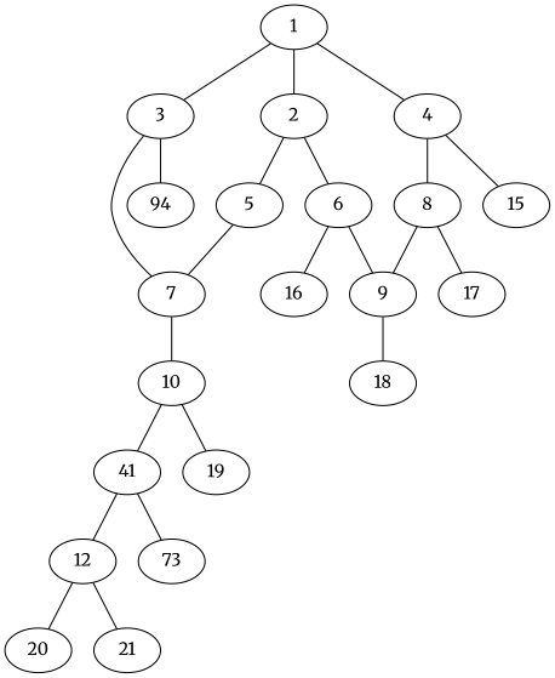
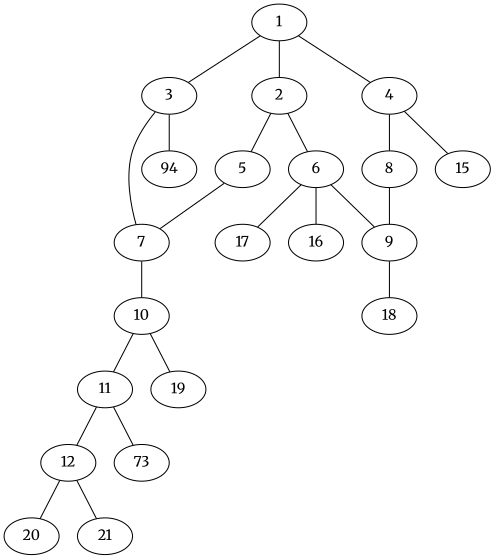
  graph {
    fontname=Merriweather
    node [chem=C fontname=Merriweather]
    edge [fontname=Merriweather valence=1]
    1
    2
    3 [chem=N]
    4
    5 [chem=N]
    6
    7
    n8 [chem=H label=94]
    8
    15 [chem=H]
    9
    16 [chem=H]
    10 [chem=N]
    17 [chem=H]
    18 [chem=H]
-   11 [label=41]
+   11
    19 [chem=H]
    12 [chem=N]
    n19 [chem=O label=73]
    20 [chem=H]
    21 [chem=H]
    1 -- 2 [valence=2]
    1 -- 3
    1 -- 4
    2 -- 5
    2 -- 6
    3 -- 7
    3 -- n8
    4 -- 8 [valence=2]
    4 -- 15
    5 -- 7 [valence=2]
    6 -- 9 [valence=2]
    6 -- 16
    7 -- 10
    8 -- 9
-   8 -- 17
+   6 -- 17
    9 -- 18
    10 -- 11
    10 -- 19
    11 -- 12
    11 -- n19 [valence=2]
    12 -- 20
    12 -- 21
  }
